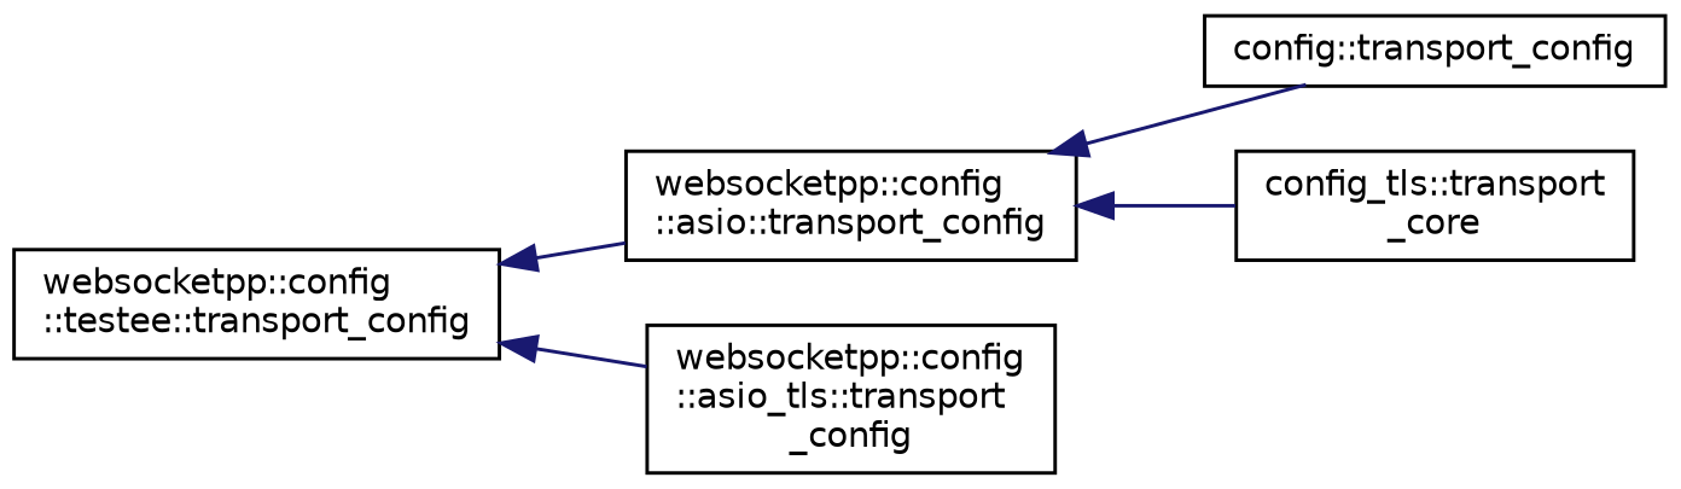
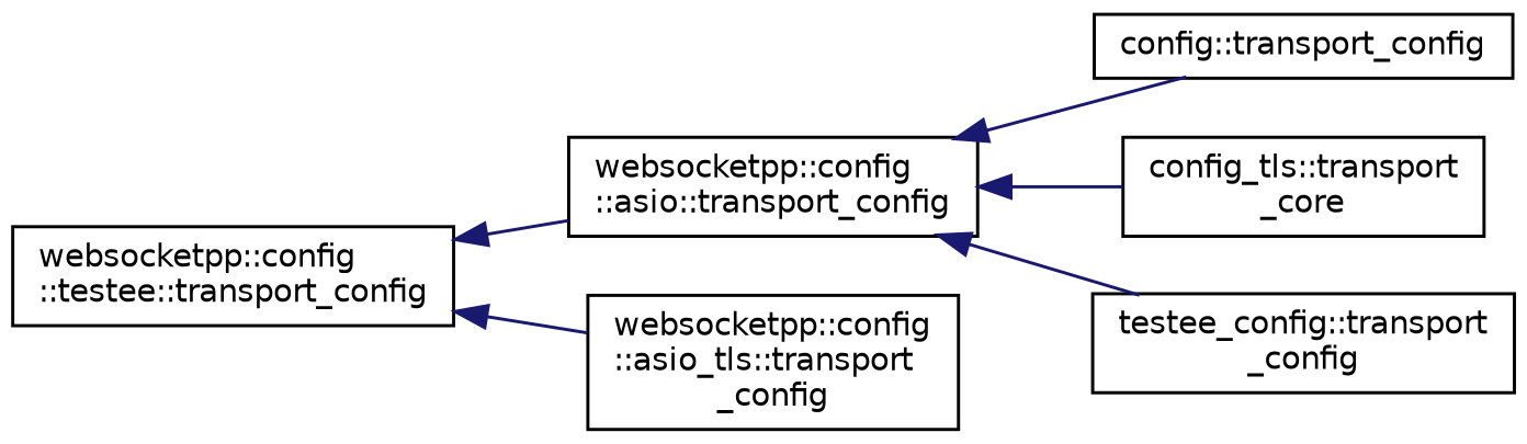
  digraph {
    rankdir=LR
    node [color=black fillcolor=white fontname=Helvetica fontsize=10 shape=record style=filled]
    edge [color=midnightblue dir=back fontname=Helvetica fontsize=10 labelfontname=Helvetica labelfontsize=10 style=solid]
    n1 [height=0.2 label="websocketpp::config\l::testee::transport_config" width=0.4]
    n2 [height=0.2 label="websocketpp::config\l::asio::transport_config" width=0.4]
    n3 [height=0.2 label="websocketpp::config\l::asio_tls::transport\l_config" width=0.4]
    n4 [height=0.2 label="config::transport_config" width=0.4]
    n5 [height=0.2 label="config_tls::transport\l_core" width=0.4]
+   n6 [height=0.2 label="testee_config::transport\l_config" width=0.4]
    n1 -> n2
    n1 -> n3
    n2 -> n4
    n2 -> n5
+   n2 -> n6
  }
